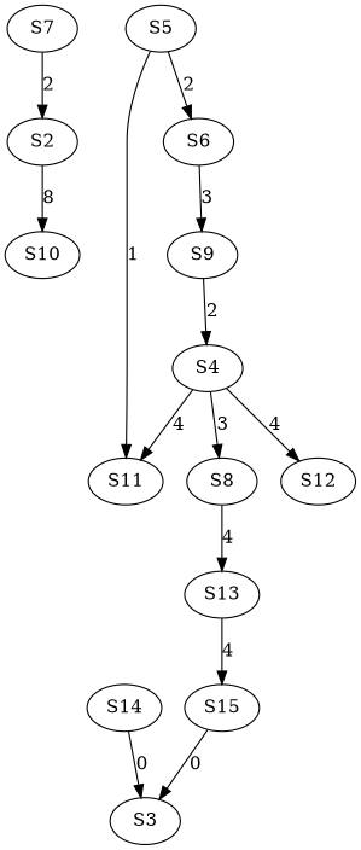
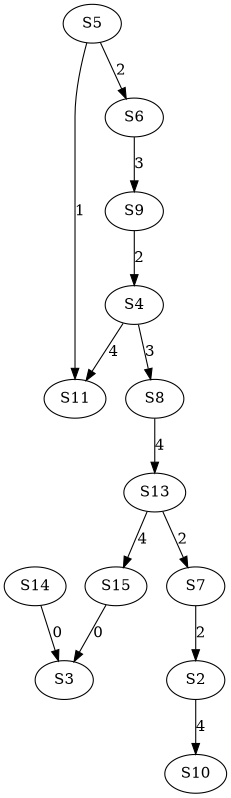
  strict digraph {
    S7
    S2
    S10
    S14
    S3
    S9
    S4
    S11
    S8
-   S12
    S13
    S5
    S6
    S15
    S7 -> S2 [label=2]
-   S2 -> S10 [label=8]
+   S2 -> S10 [label=4]
    S14 -> S3 [label=0]
    S9 -> S4 [label=2]
    S4 -> S11 [label=4]
    S4 -> S8 [label=3]
-   S4 -> S12 [label=4]
    S8 -> S13 [label=4]
+   S13 -> S7 [label=2]
    S13 -> S15 [label=4]
    S5 -> S11 [label=1]
    S5 -> S6 [label=2]
    S6 -> S9 [label=3]
    S15 -> S3 [label=0]
  }
